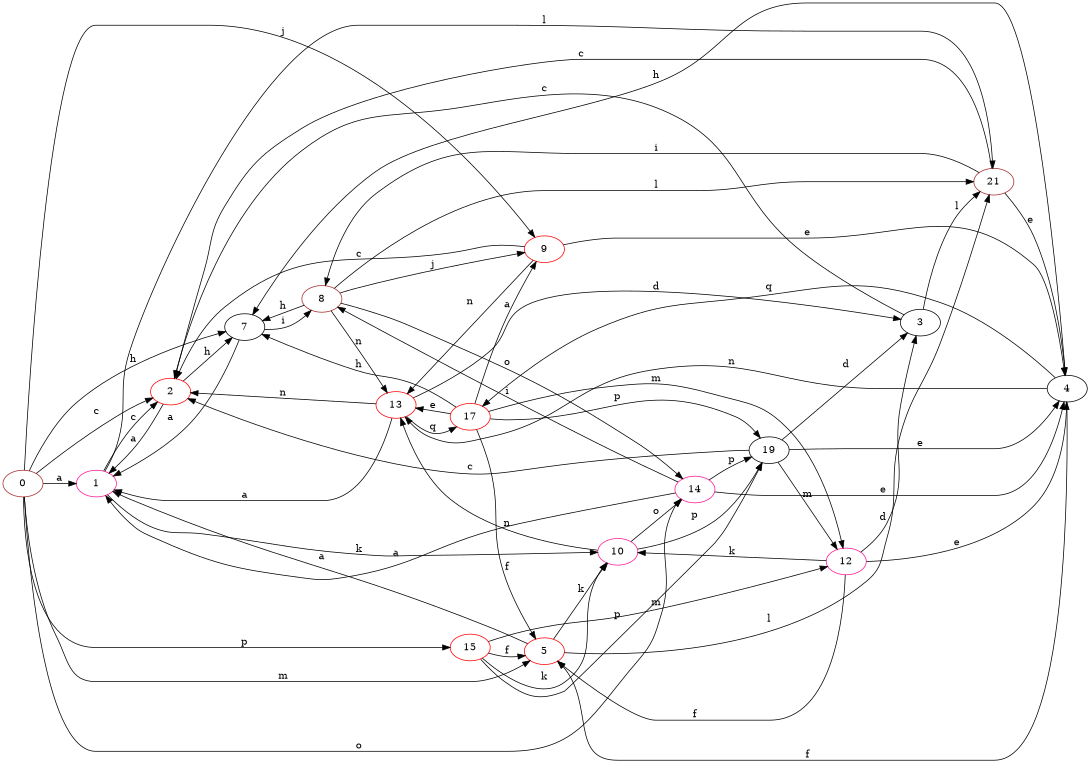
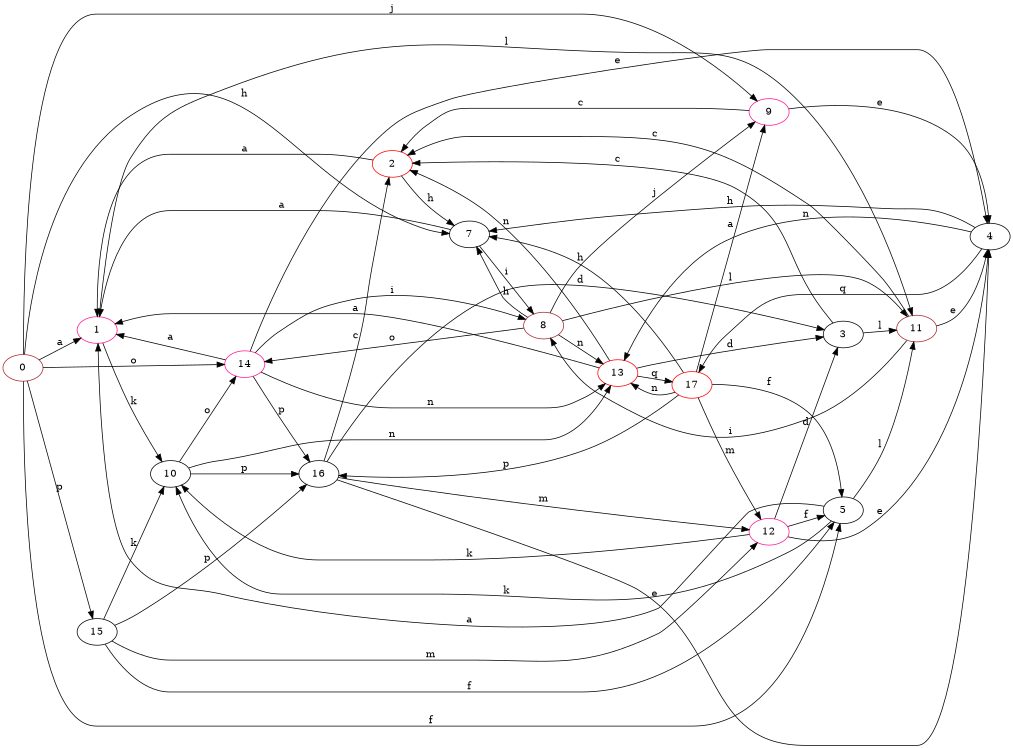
  strict digraph {
    fontname="DejaVu Serif"
    rankdir=LR
    node [color=red fontname="DejaVu Serif"]
    edge [fontname="DejaVu Serif"]
    0 [color=brown]
    1 [color=deeppink]
    2
-   5
+   5 [color=black]
    7 [color=black]
-   9
+   9 [color=deeppink]
    14 [color=deeppink]
-   15
-   10 [color=deeppink]
-   11 [color=brown label=21]
+   15 [color=black]
+   10 [color=black]
+   11 [color=brown]
    8 [color=brown]
    4 [color=black]
    13
-   16 [color=black label=19]
+   16 [color=black]
    12 [color=deeppink]
    3 [color=black]
    17
    0 -> 1 [label=a]
-   0 -> 2 [label=c]
-   0 -> 5 [label=m]
+   0 -> 5 [label=f]
    0 -> 7 [label=h]
    0 -> 9 [label=j]
    0 -> 14 [label=o]
    0 -> 15 [label=p]
-   1 -> 2 [label=c]
    1 -> 10 [label=k]
    1 -> 11 [label=l]
    2 -> 1 [label=a]
    2 -> 7 [label=h]
    5 -> 1 [label=a]
    5 -> 10 [label=k]
    5 -> 11 [label=l]
    7 -> 1 [label=a]
    7 -> 8 [label=i]
    9 -> 2 [label=c]
    9 -> 4 [label=e]
    14 -> 1 [label=a]
    14 -> 8 [label=i]
    14 -> 4 [label=e]
-   9 -> 13 [label=n]
+   14 -> 13 [label=n]
    14 -> 16 [label=p]
    15 -> 5 [label=f]
    15 -> 10 [label=k]
    15 -> 16 [label=p]
    15 -> 12 [label=m]
    10 -> 14 [label=o]
    10 -> 13 [label=n]
    10 -> 16 [label=p]
    11 -> 2 [label=c]
    11 -> 8 [label=i]
    11 -> 4 [label=e]
    8 -> 7 [label=h]
    8 -> 9 [label=j]
    8 -> 14 [label=o]
    8 -> 11 [label=l]
    8 -> 13 [label=n]
-   4 -> 5 [label=f]
    4 -> 7 [label=h]
    4 -> 13 [label=n]
    4 -> 17 [label=q]
    13 -> 1 [label=a]
    13 -> 2 [label=n]
    13 -> 3 [label=d]
    13 -> 17 [label=q]
    16 -> 2 [label=c]
    16 -> 4 [label=e]
    16 -> 12 [label=m]
    16 -> 3 [label=d]
    12 -> 5 [label=f]
    12 -> 10 [label=k]
    12 -> 4 [label=e]
    12 -> 3 [label=d]
    3 -> 2 [label=c]
    3 -> 11 [label=l]
    17 -> 5 [label=f]
    17 -> 7 [label=h]
    17 -> 9 [label=a]
-   17 -> 13 [label=e]
+   17 -> 13 [label=n]
    17 -> 16 [label=p]
    17 -> 12 [label=m]
  }
